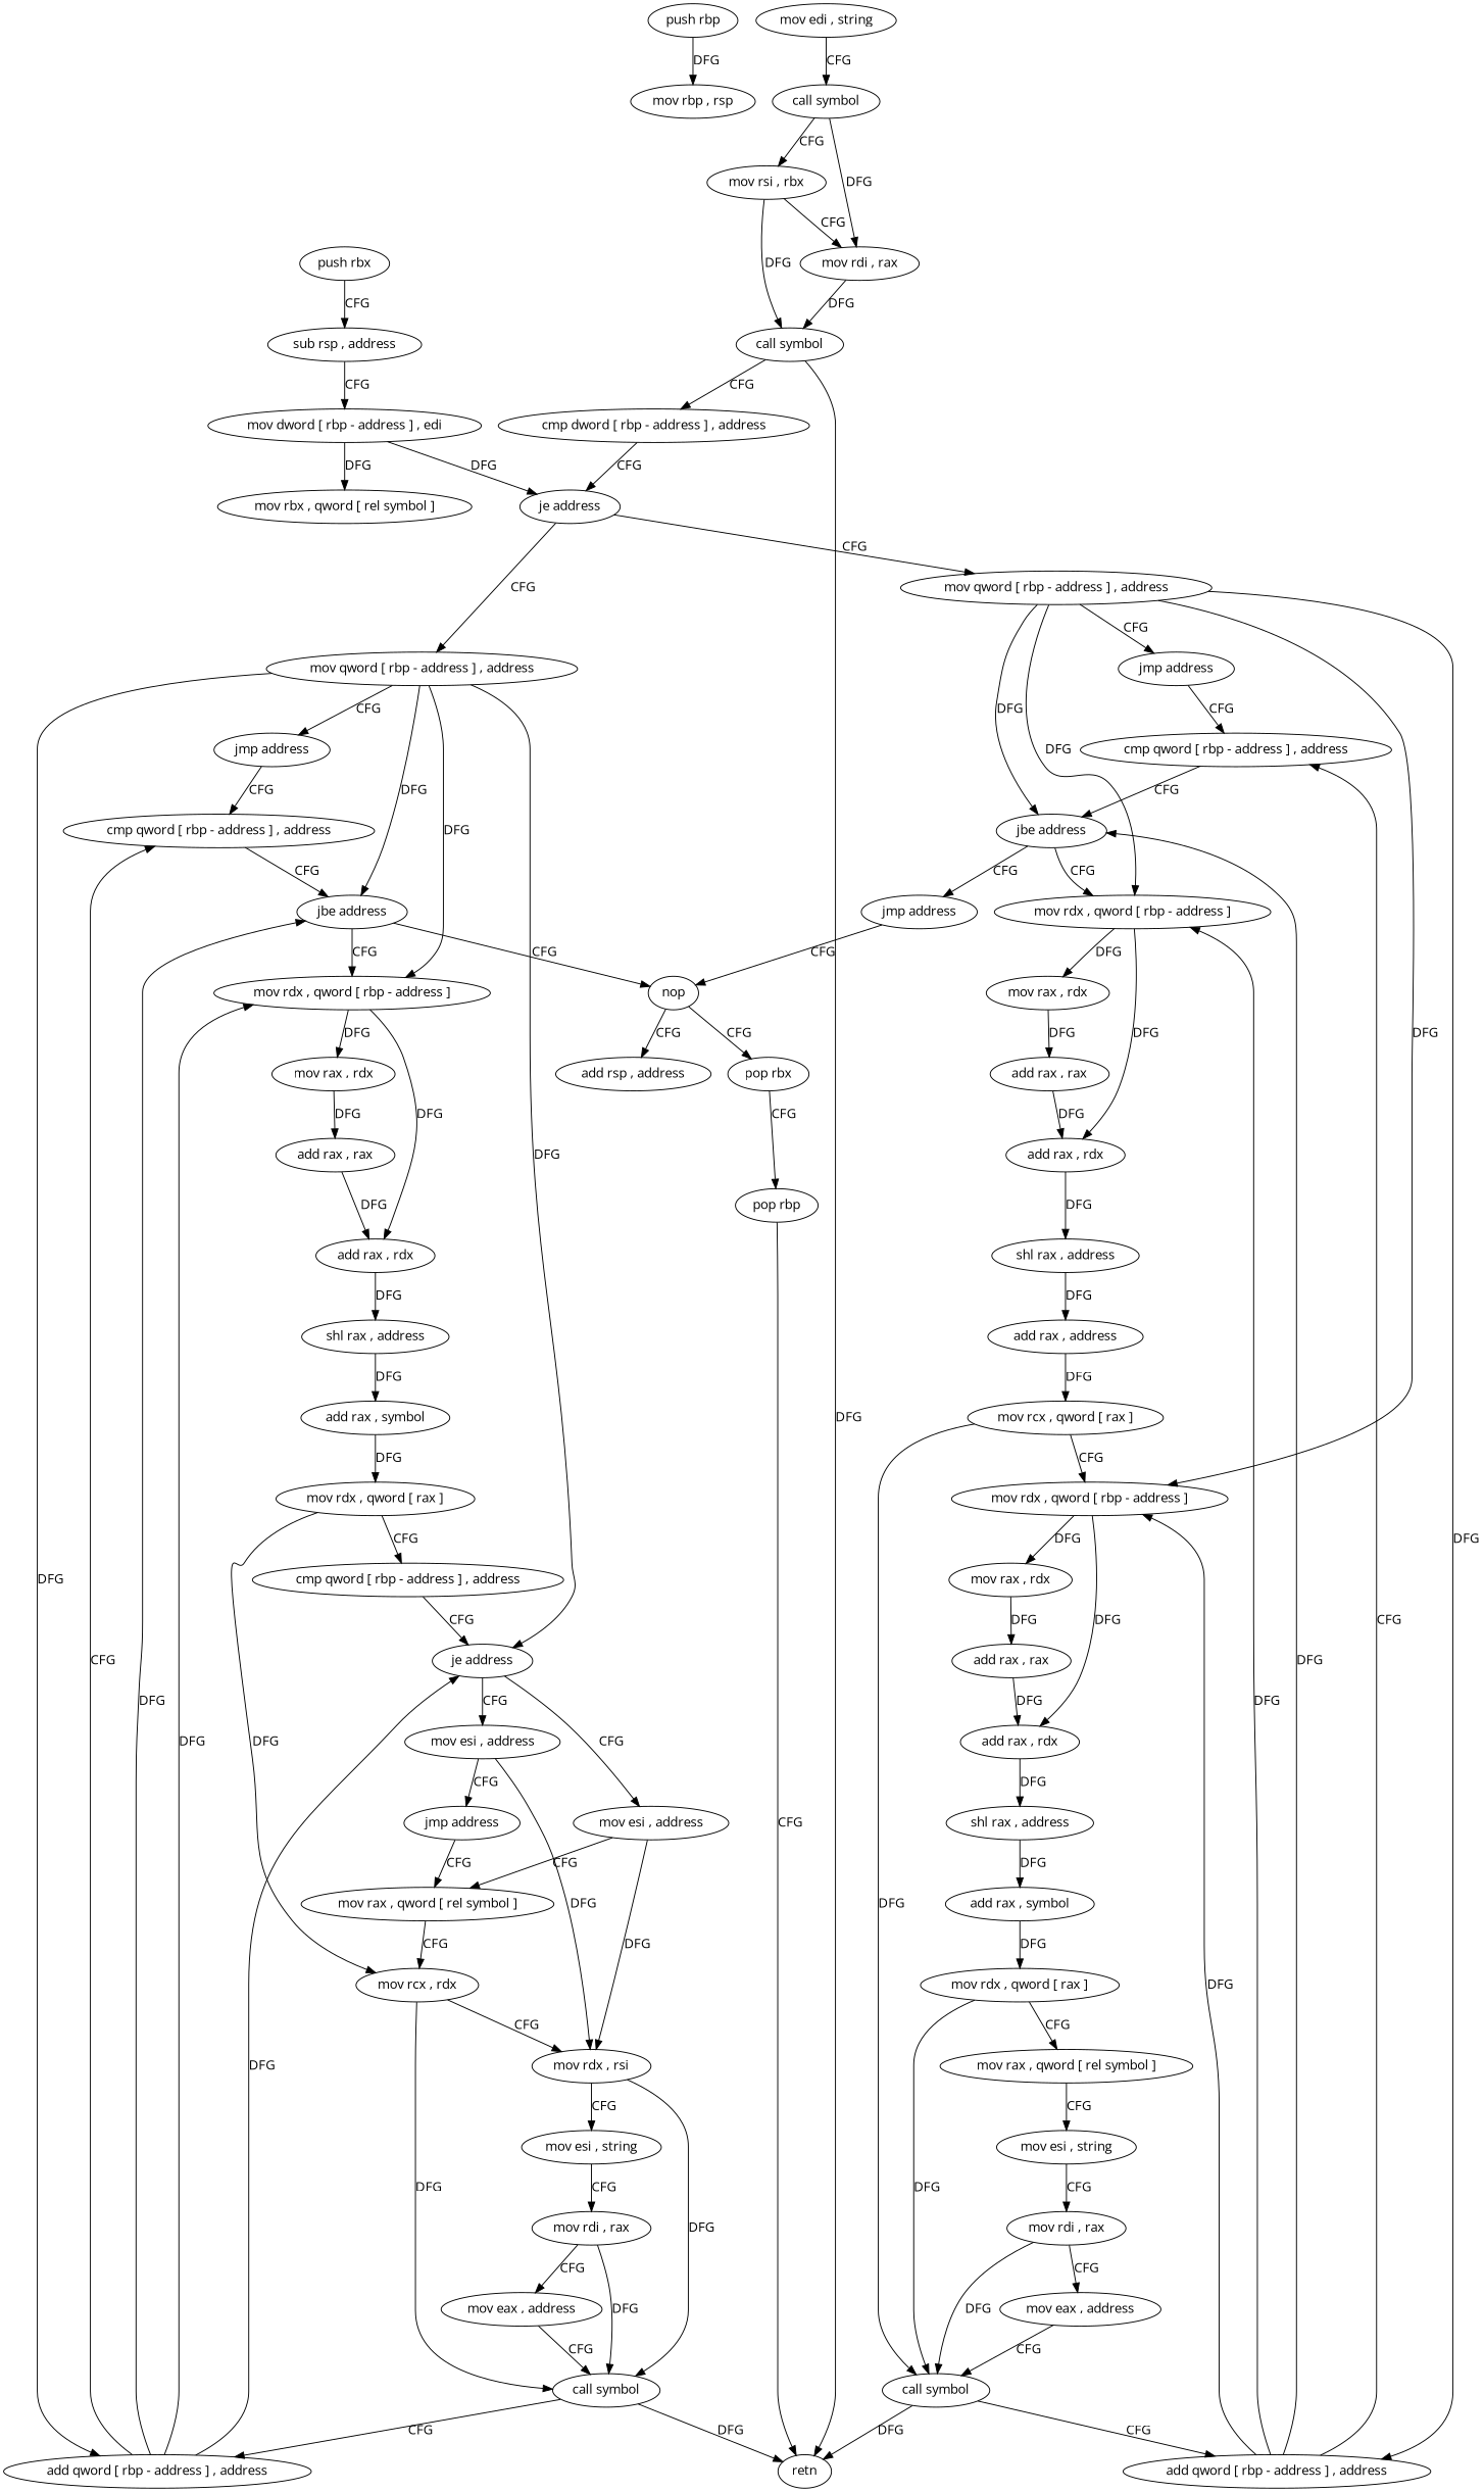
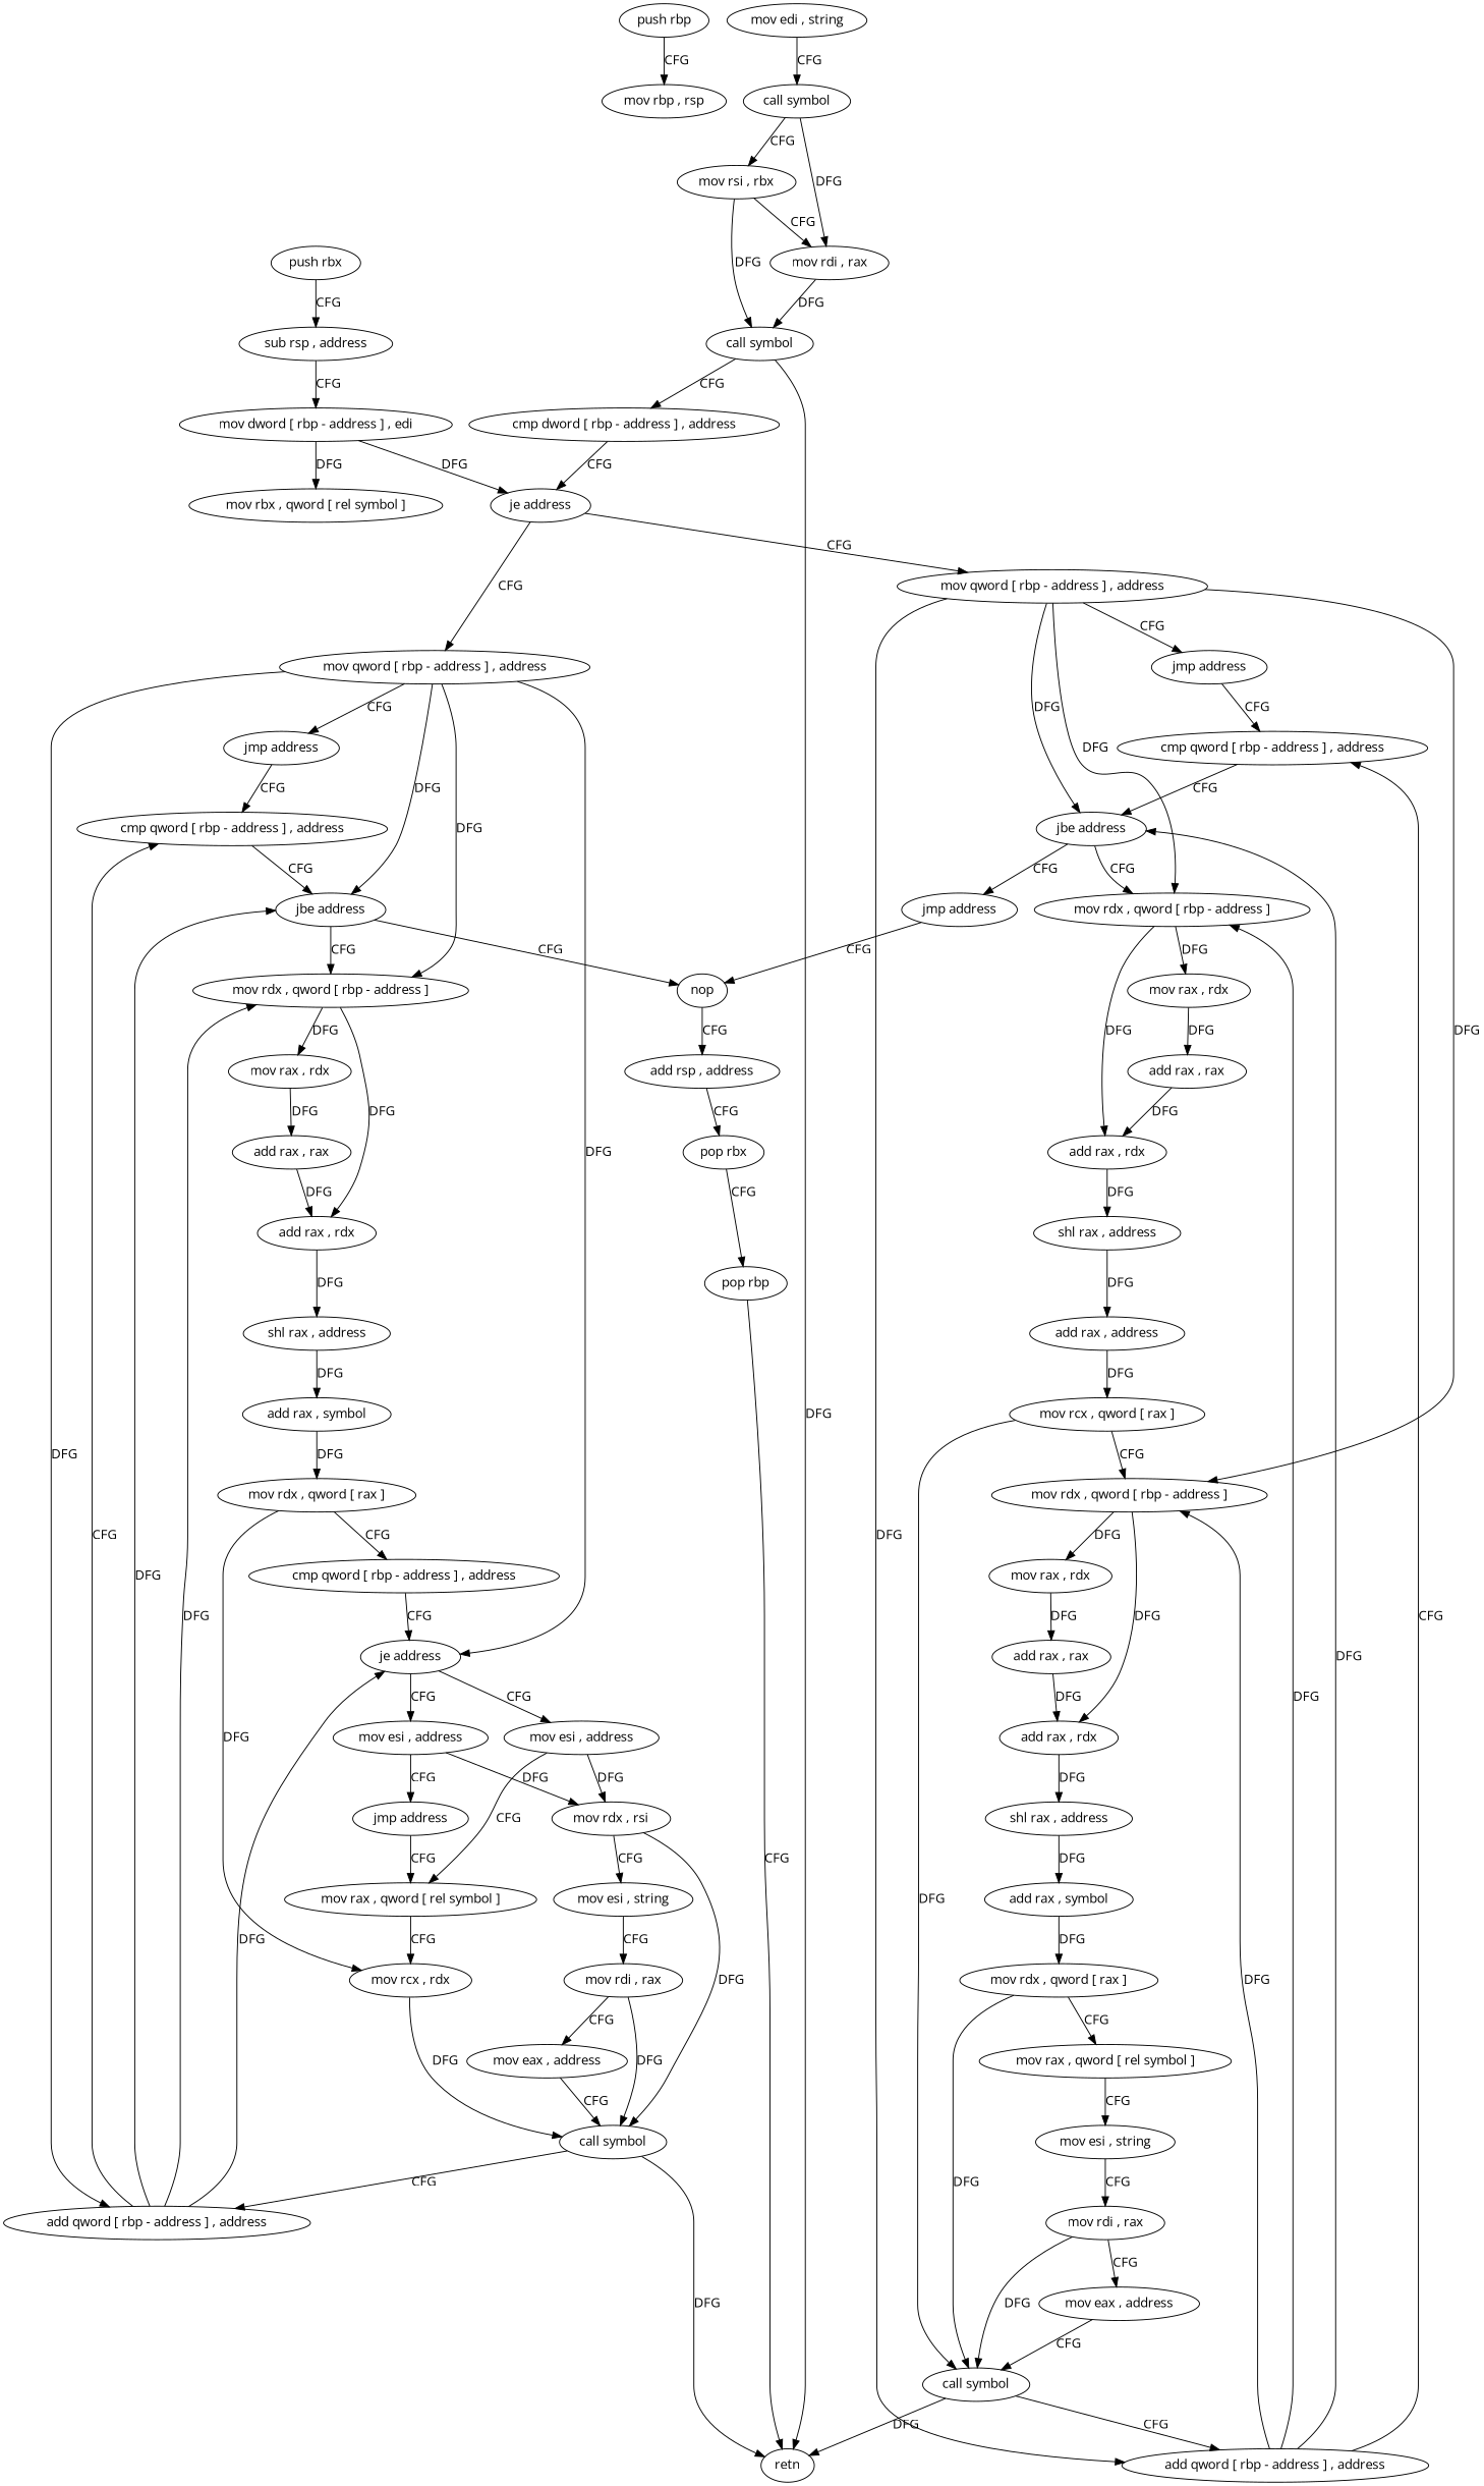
  digraph {
    fontname="Open Sans"
    node [fontname="Open Sans"]
    edge [fontname="Open Sans"]
    n1 [label="push rbp"]
    n2 [label="mov rbp , rsp"]
    n3 [label="push rbx"]
    n4 [label="sub rsp , address"]
    n5 [label="mov dword [ rbp - address ] , edi"]
    n6 [label="mov rbx , qword [ rel symbol ]"]
    n7 [label="je address"]
    n8 [label="mov qword [ rbp - address ] , address"]
    n9 [label="mov qword [ rbp - address ] , address"]
    n10 [label="mov edi , string"]
    n11 [label="call symbol"]
    n12 [label="mov rsi , rbx"]
    n13 [label="mov rdi , rax"]
    n14 [label="call symbol"]
    n15 [label="cmp dword [ rbp - address ] , address"]
    n16 [label=retn]
    n17 [label="jmp address"]
    n18 [label="jbe address"]
    n19 [label="mov rdx , qword [ rbp - address ]"]
    n20 [label="je address"]
    n21 [label="add qword [ rbp - address ] , address"]
    n22 [label="jmp address"]
    n23 [label="jbe address"]
    n24 [label="mov rdx , qword [ rbp - address ]"]
    n25 [label="mov rdx , qword [ rbp - address ]"]
    n26 [label="add qword [ rbp - address ] , address"]
    n27 [label="cmp qword [ rbp - address ] , address"]
    n28 [label=nop]
    n29 [label="mov rax , rdx"]
    n30 [label="add rax , rdx"]
    n31 [label="mov esi , address"]
    n32 [label="mov esi , address"]
    n33 [label="cmp qword [ rbp - address ] , address"]
    n34 [label="jmp address"]
    n35 [label="mov rax , rdx"]
    n36 [label="add rax , rdx"]
    n37 [label="mov rax , rdx"]
    n38 [label="add rax , rdx"]
    n39 [label="add rsp , address"]
    n40 [label="add rax , rax"]
    n41 [label="shl rax , address"]
    n42 [label="pop rbx"]
    n43 [label="add rax , rax"]
    n44 [label="shl rax , address"]
    n45 [label="add rax , symbol"]
    n46 [label="mov rdx , qword [ rax ]"]
    n47 [label="cmp qword [ rbp - address ] , address"]
    n48 [label="mov rcx , rdx"]
    n49 [label="mov rdx , rsi"]
    n50 [label="call symbol"]
    n51 [label="mov rax , qword [ rel symbol ]"]
    n52 [label="jmp address"]
    n53 [label="mov esi , string"]
    n54 [label="pop rbp"]
    n55 [label="add rax , address"]
    n56 [label="mov rcx , qword [ rax ]"]
    n57 [label="call symbol"]
    n58 [label="add rax , rax"]
    n59 [label="shl rax , address"]
    n60 [label="add rax , symbol"]
    n61 [label="mov rdx , qword [ rax ]"]
    n62 [label="mov rax , qword [ rel symbol ]"]
    n63 [label="mov esi , string"]
    n64 [label="mov rdi , rax"]
    n65 [label="mov eax , address"]
    n66 [label="mov rdi , rax"]
    n67 [label="mov eax , address"]
-   n1 -> n2 [label=DFG]
+   n1 -> n2 [label=CFG]
    n3 -> n4 [label=CFG]
    n4 -> n5 [label=CFG]
    n5 -> n6 [label=DFG]
    n5 -> n7 [label=DFG]
    n7 -> n8 [label=CFG]
    n7 -> n9 [label=CFG]
    n8 -> n17 [label=CFG]
    n8 -> n18 [label=DFG]
    n8 -> n19 [label=DFG]
    n8 -> n20 [label=DFG]
    n8 -> n21 [label=DFG]
    n9 -> n22 [label=CFG]
    n9 -> n23 [label=DFG]
    n9 -> n24 [label=DFG]
    n9 -> n25 [label=DFG]
    n9 -> n26 [label=DFG]
    n10 -> n11 [label=CFG]
    n11 -> n12 [label=CFG]
    n11 -> n13 [label=DFG]
    n12 -> n13 [label=CFG]
    n12 -> n14 [label=DFG]
    n13 -> n14 [label=DFG]
    n14 -> n15 [label=CFG]
    n14 -> n16 [label=DFG]
    n15 -> n7 [label=CFG]
    n17 -> n27 [label=CFG]
    n18 -> n19 [label=CFG]
    n18 -> n28 [label=CFG]
    n19 -> n29 [label=DFG]
    n19 -> n30 [label=DFG]
    n20 -> n31 [label=CFG]
    n20 -> n32 [label=CFG]
    n21 -> n18 [label=DFG]
    n21 -> n19 [label=DFG]
    n21 -> n20 [label=DFG]
    n21 -> n27 [label=CFG]
    n22 -> n33 [label=CFG]
    n23 -> n24 [label=CFG]
    n23 -> n34 [label=CFG]
    n24 -> n35 [label=DFG]
    n24 -> n36 [label=DFG]
    n25 -> n37 [label=DFG]
    n25 -> n38 [label=DFG]
    n26 -> n23 [label=DFG]
    n26 -> n24 [label=DFG]
    n26 -> n25 [label=DFG]
    n26 -> n33 [label=CFG]
    n27 -> n18 [label=CFG]
    n28 -> n39 [label=CFG]
    n29 -> n40 [label=DFG]
    n30 -> n41 [label=DFG]
    n31 -> n49 [label=DFG]
    n31 -> n51 [label=CFG]
    n32 -> n49 [label=DFG]
    n32 -> n52 [label=CFG]
    n33 -> n23 [label=CFG]
    n34 -> n28 [label=CFG]
    n35 -> n43 [label=DFG]
    n36 -> n44 [label=DFG]
    n37 -> n58 [label=DFG]
    n38 -> n59 [label=DFG]
-   n28 -> n42 [label=CFG]
+   n39 -> n42 [label=CFG]
    n40 -> n30 [label=DFG]
    n41 -> n45 [label=DFG]
    n42 -> n54 [label=CFG]
    n43 -> n36 [label=DFG]
    n44 -> n55 [label=DFG]
    n45 -> n46 [label=DFG]
    n46 -> n47 [label=CFG]
    n46 -> n48 [label=DFG]
    n47 -> n20 [label=CFG]
-   n48 -> n49 [label=CFG]
    n48 -> n50 [label=DFG]
    n49 -> n50 [label=DFG]
    n49 -> n53 [label=CFG]
    n50 -> n16 [label=DFG]
    n50 -> n21 [label=CFG]
    n51 -> n48 [label=CFG]
    n52 -> n51 [label=CFG]
    n53 -> n66 [label=CFG]
    n54 -> n16 [label=CFG]
    n55 -> n56 [label=DFG]
    n56 -> n25 [label=CFG]
    n56 -> n57 [label=DFG]
    n57 -> n16 [label=DFG]
    n57 -> n26 [label=CFG]
    n58 -> n38 [label=DFG]
    n59 -> n60 [label=DFG]
    n60 -> n61 [label=DFG]
    n61 -> n57 [label=DFG]
    n61 -> n62 [label=CFG]
    n62 -> n63 [label=CFG]
    n63 -> n64 [label=CFG]
    n64 -> n57 [label=DFG]
    n64 -> n65 [label=CFG]
    n65 -> n57 [label=CFG]
    n66 -> n50 [label=DFG]
    n66 -> n67 [label=CFG]
    n67 -> n50 [label=CFG]
  }
